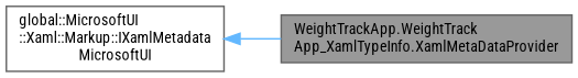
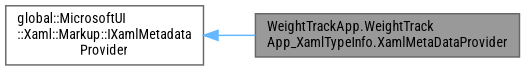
  digraph {
    rankdir=LR
    fontname="Roboto Condensed"
    node [color=gray40 fontname="Roboto Condensed" fontsize=10 shape=box style=filled]
    n1 [fillcolor=grey60 fontcolor=black height=0.2 label="WeightTrackApp.WeightTrack\lApp_XamlTypeInfo.XamlMetaDataProvider" width=0.4]
-   n2 [fillcolor=white height=0.2 label="global::MicrosoftUI\l::Xaml::Markup::IXamlMetadata\lMicrosoftUI" width=0.4]
+   n2 [fillcolor=white height=0.2 label="global::MicrosoftUI\l::Xaml::Markup::IXamlMetadata\lProvider" width=0.4]
    n2 -> n1 [color=steelblue1 dir=back fontname="Roboto Condensed" fontsize=10 labelfontname=Helvetica labelfontsize=10 style=solid]
  }
